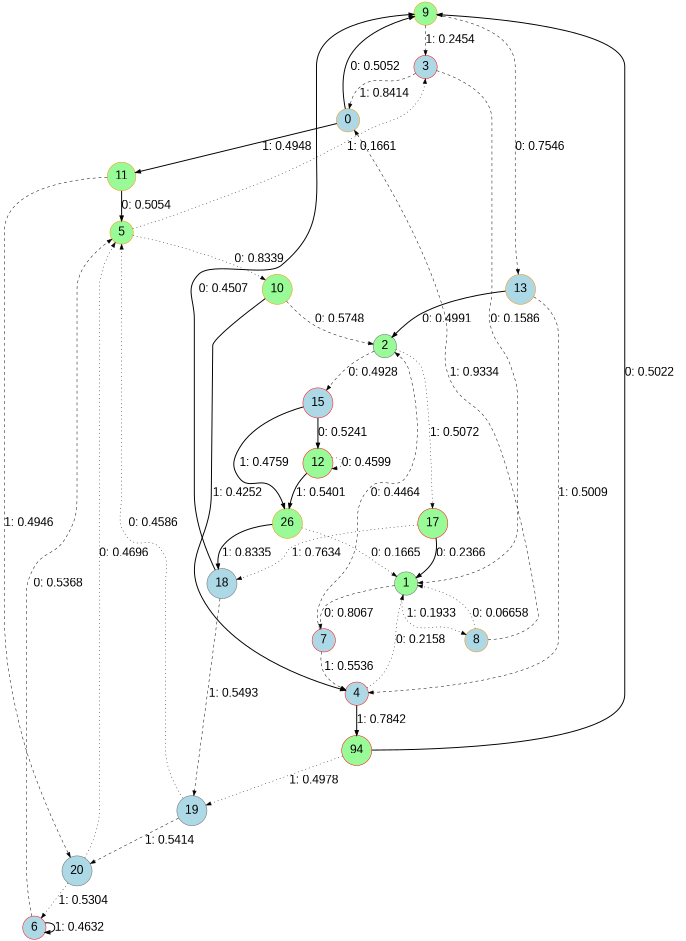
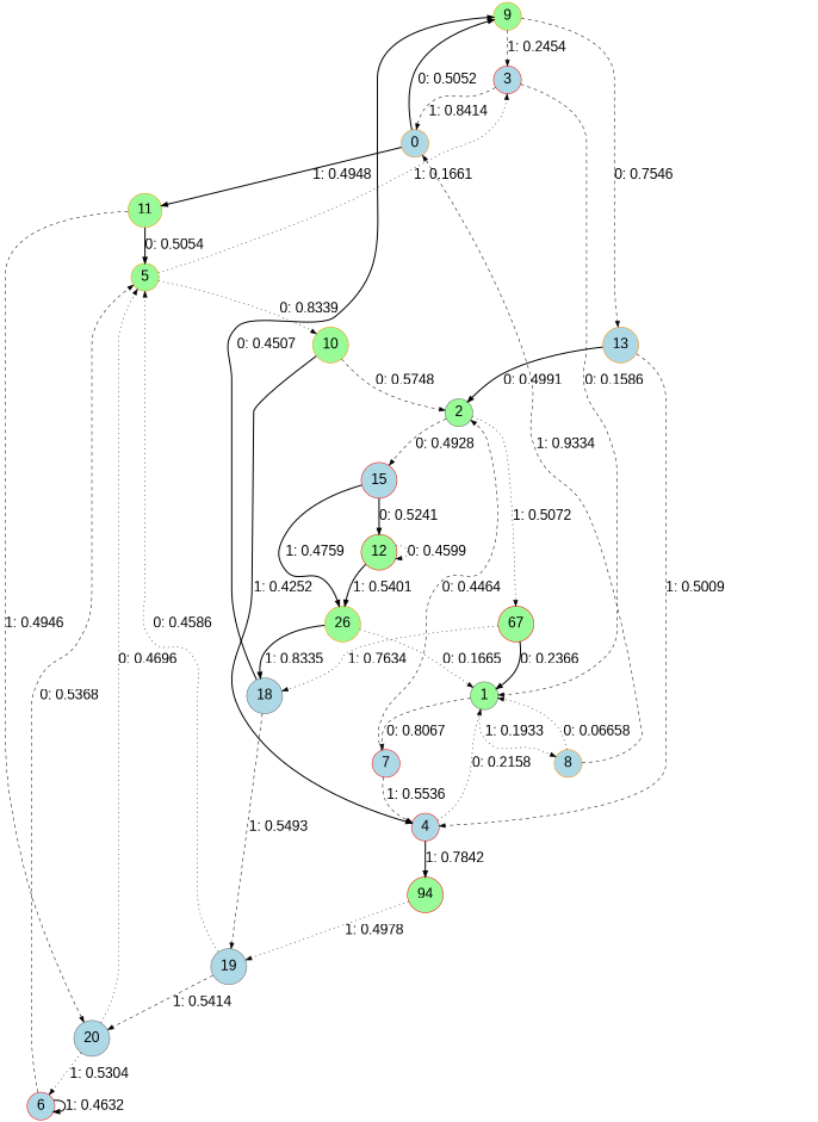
  digraph {
    fontname="Liberation Sans"
    node [color=darkorange fillcolor=lightblue fontname="Liberation Sans" fontsize=24 shape=circle style=filled]
    edge [fontname="Liberation Sans" fontsize=24 style=dashed]
    9 [fillcolor=palegreen]
    0
    11 [fillcolor=palegreen]
    3 [color=red]
    13
    5 [fillcolor=palegreen]
    20 [color=gray40]
    1 [color=gray40 fillcolor=palegreen]
    2 [color=gray40 fillcolor=palegreen]
    4 [color=red]
    10 [fillcolor=palegreen]
    6 [color=red]
    7 [color=red]
    8
    15 [color=red]
-   17 [color=red fillcolor=palegreen]
+   17 [color=red fillcolor=palegreen label=67]
    n17 [color=red fillcolor=palegreen label=94]
    12 [color=red fillcolor=palegreen]
    n19 [fillcolor=palegreen label=26]
    18 [color=gray40]
    19 [color=gray40]
    9 -> 3 [label="1: 0.2454   "]
    9 -> 13 [label="0: 0.7546   "]
    0 -> 9 [label="0: 0.5052   " style=bold]
    0 -> 11 [label="1: 0.4948   " style=bold]
    11 -> 5 [label="0: 0.5054   " style=bold]
    11 -> 20 [label="1: 0.4946   "]
    3 -> 0 [label="1: 0.8414   "]
    3 -> 1 [label="0: 0.1586   "]
    13 -> 2 [label="0: 0.4991   " style=bold]
    13 -> 4 [label="1: 0.5009   "]
    5 -> 3 [label="1: 0.1661   " style=dotted]
    5 -> 10 [label="0: 0.8339   " style=dotted]
    20 -> 5 [label="0: 0.4696   " style=dotted]
    20 -> 6 [label="1: 0.5304   " style=dotted]
    1 -> 7 [label="0: 0.8067   "]
    1 -> 8 [label="1: 0.1933   " style=dotted]
    2 -> 15 [label="0: 0.4928   "]
    2 -> 17 [label="1: 0.5072   " style=dotted]
    4 -> 1 [label="0: 0.2158   " style=dotted]
    4 -> n17 [label="1: 0.7842   " style=bold]
    10 -> 2 [label="0: 0.5748   "]
    10 -> 4 [label="1: 0.4252   " style=bold]
    6 -> 5 [label="0: 0.5368   "]
    6 -> 6 [label="1: 0.4632   " style=bold]
    7 -> 2 [label="0: 0.4464   "]
    7 -> 4 [label="1: 0.5536   "]
    8 -> 0 [label="1: 0.9334   "]
    8 -> 1 [label="0: 0.06658  " style=dotted]
    15 -> 12 [label="0: 0.5241   " style=bold]
    15 -> n19 [label="1: 0.4759   " style=bold]
    17 -> 1 [label="0: 0.2366   " style=bold]
    17 -> 18 [label="1: 0.7634   " style=dotted]
-   n17 -> 9 [label="0: 0.5022   " style=bold]
    n17 -> 19 [label="1: 0.4978   " style=dotted]
    12 -> 12 [label="0: 0.4599   " style=dotted]
    12 -> n19 [label="1: 0.5401   " style=bold]
    n19 -> 1 [label="0: 0.1665   " style=dotted]
    n19 -> 18 [label="1: 0.8335   " style=bold]
    18 -> 9 [label="0: 0.4507   " style=bold]
    18 -> 19 [label="1: 0.5493   "]
    19 -> 5 [label="0: 0.4586   " style=dotted]
    19 -> 20 [label="1: 0.5414   "]
  }
